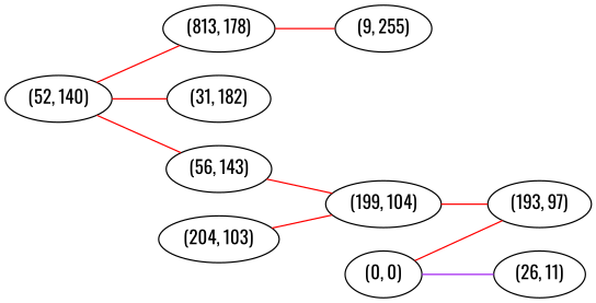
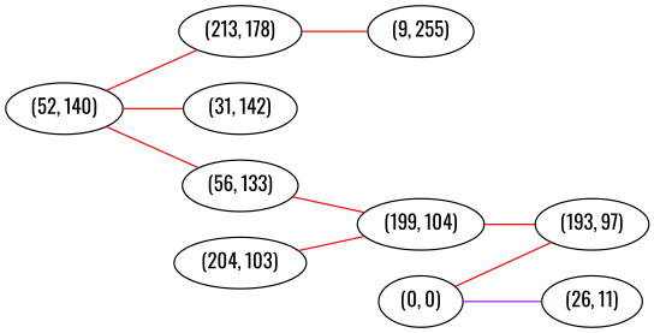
  graph {
    fontname=Oswald
    rankdir=LR
    node [fontname=Oswald]
    edge [color=red fontname=Oswald weight=1]
    "(52, 140)"
-   "(213, 178)" [label="(813, 178)"]
-   "(31, 142)" [label="(31, 182)"]
-   "(56, 133)" [label="(56, 143)"]
+   "(213, 178)"
+   "(31, 142)"
+   "(56, 133)"
    "(9, 255)"
    "(199, 104)"
    n7 [label="(204, 103)"]
    "(193, 97)"
    "(0, 0)"
    "(26, 11)"
    "(52, 140)" -- "(213, 178)"
    "(52, 140)" -- "(31, 142)"
    "(52, 140)" -- "(56, 133)"
    "(213, 178)" -- "(9, 255)"
    "(56, 133)" -- "(199, 104)"
    "(199, 104)" -- "(193, 97)"
    n7 -- "(199, 104)"
    "(0, 0)" -- "(193, 97)"
    "(0, 0)" -- "(26, 11)" [color=purple weight=4]
  }
